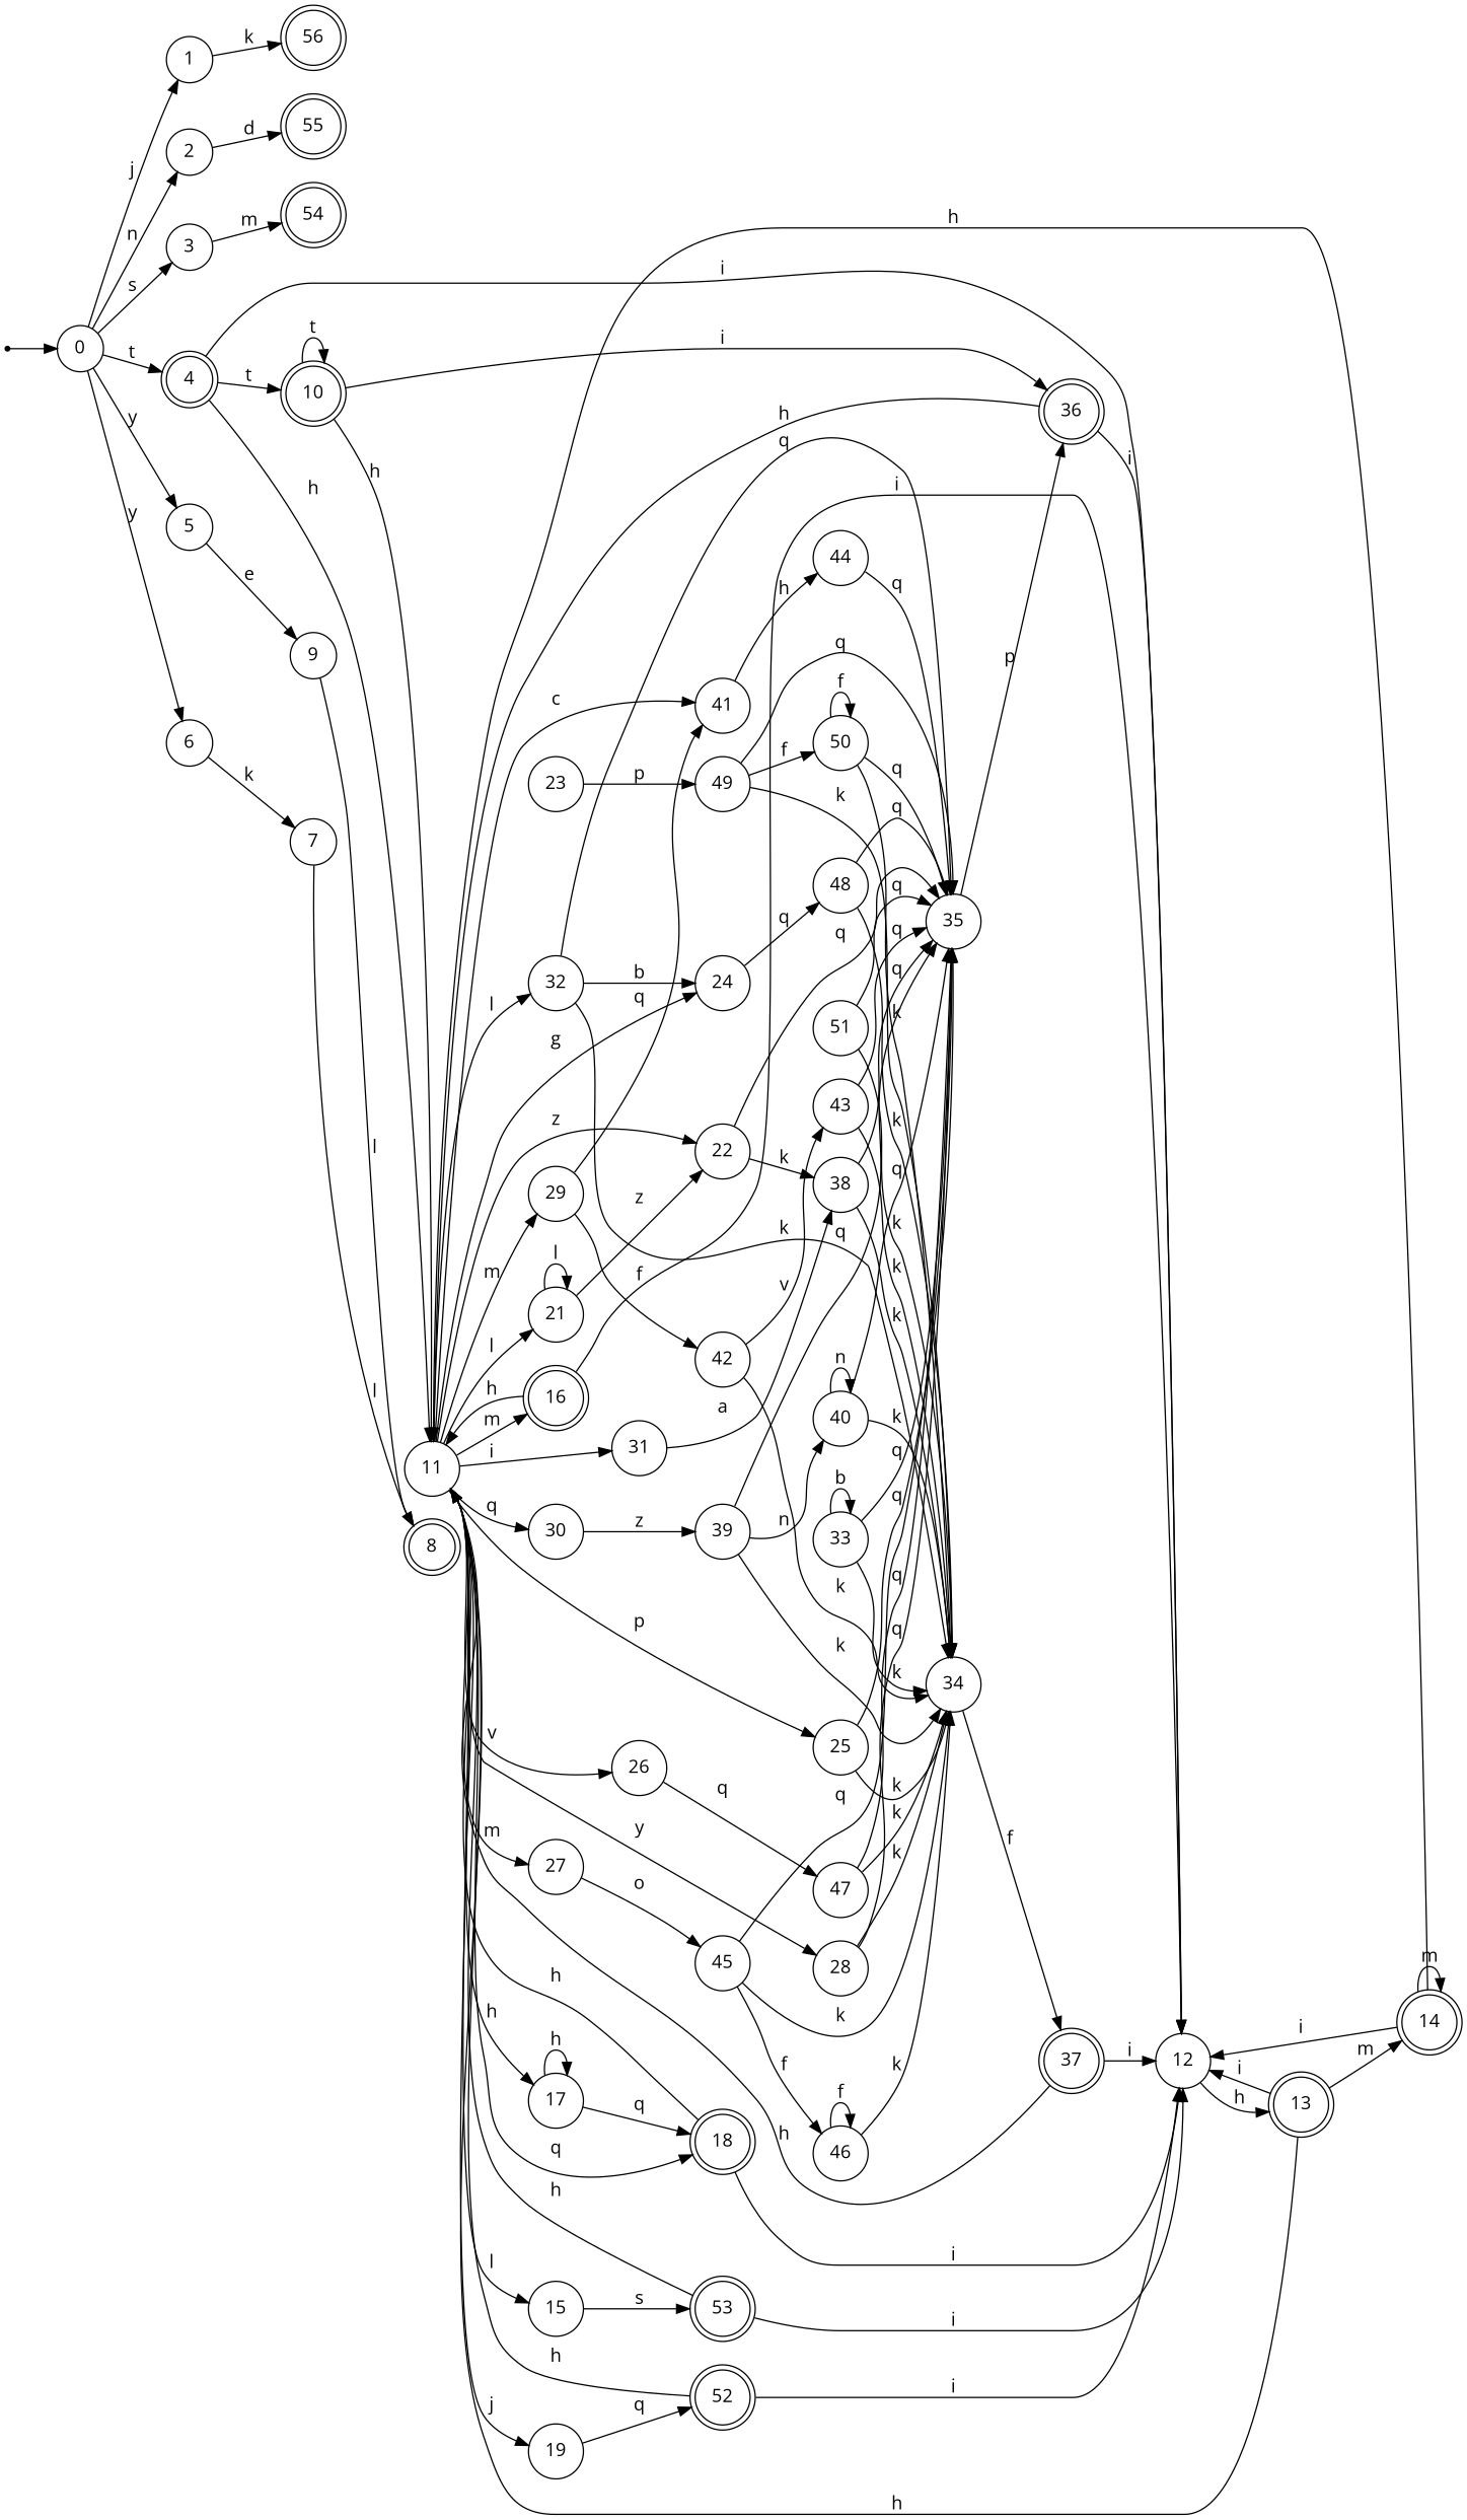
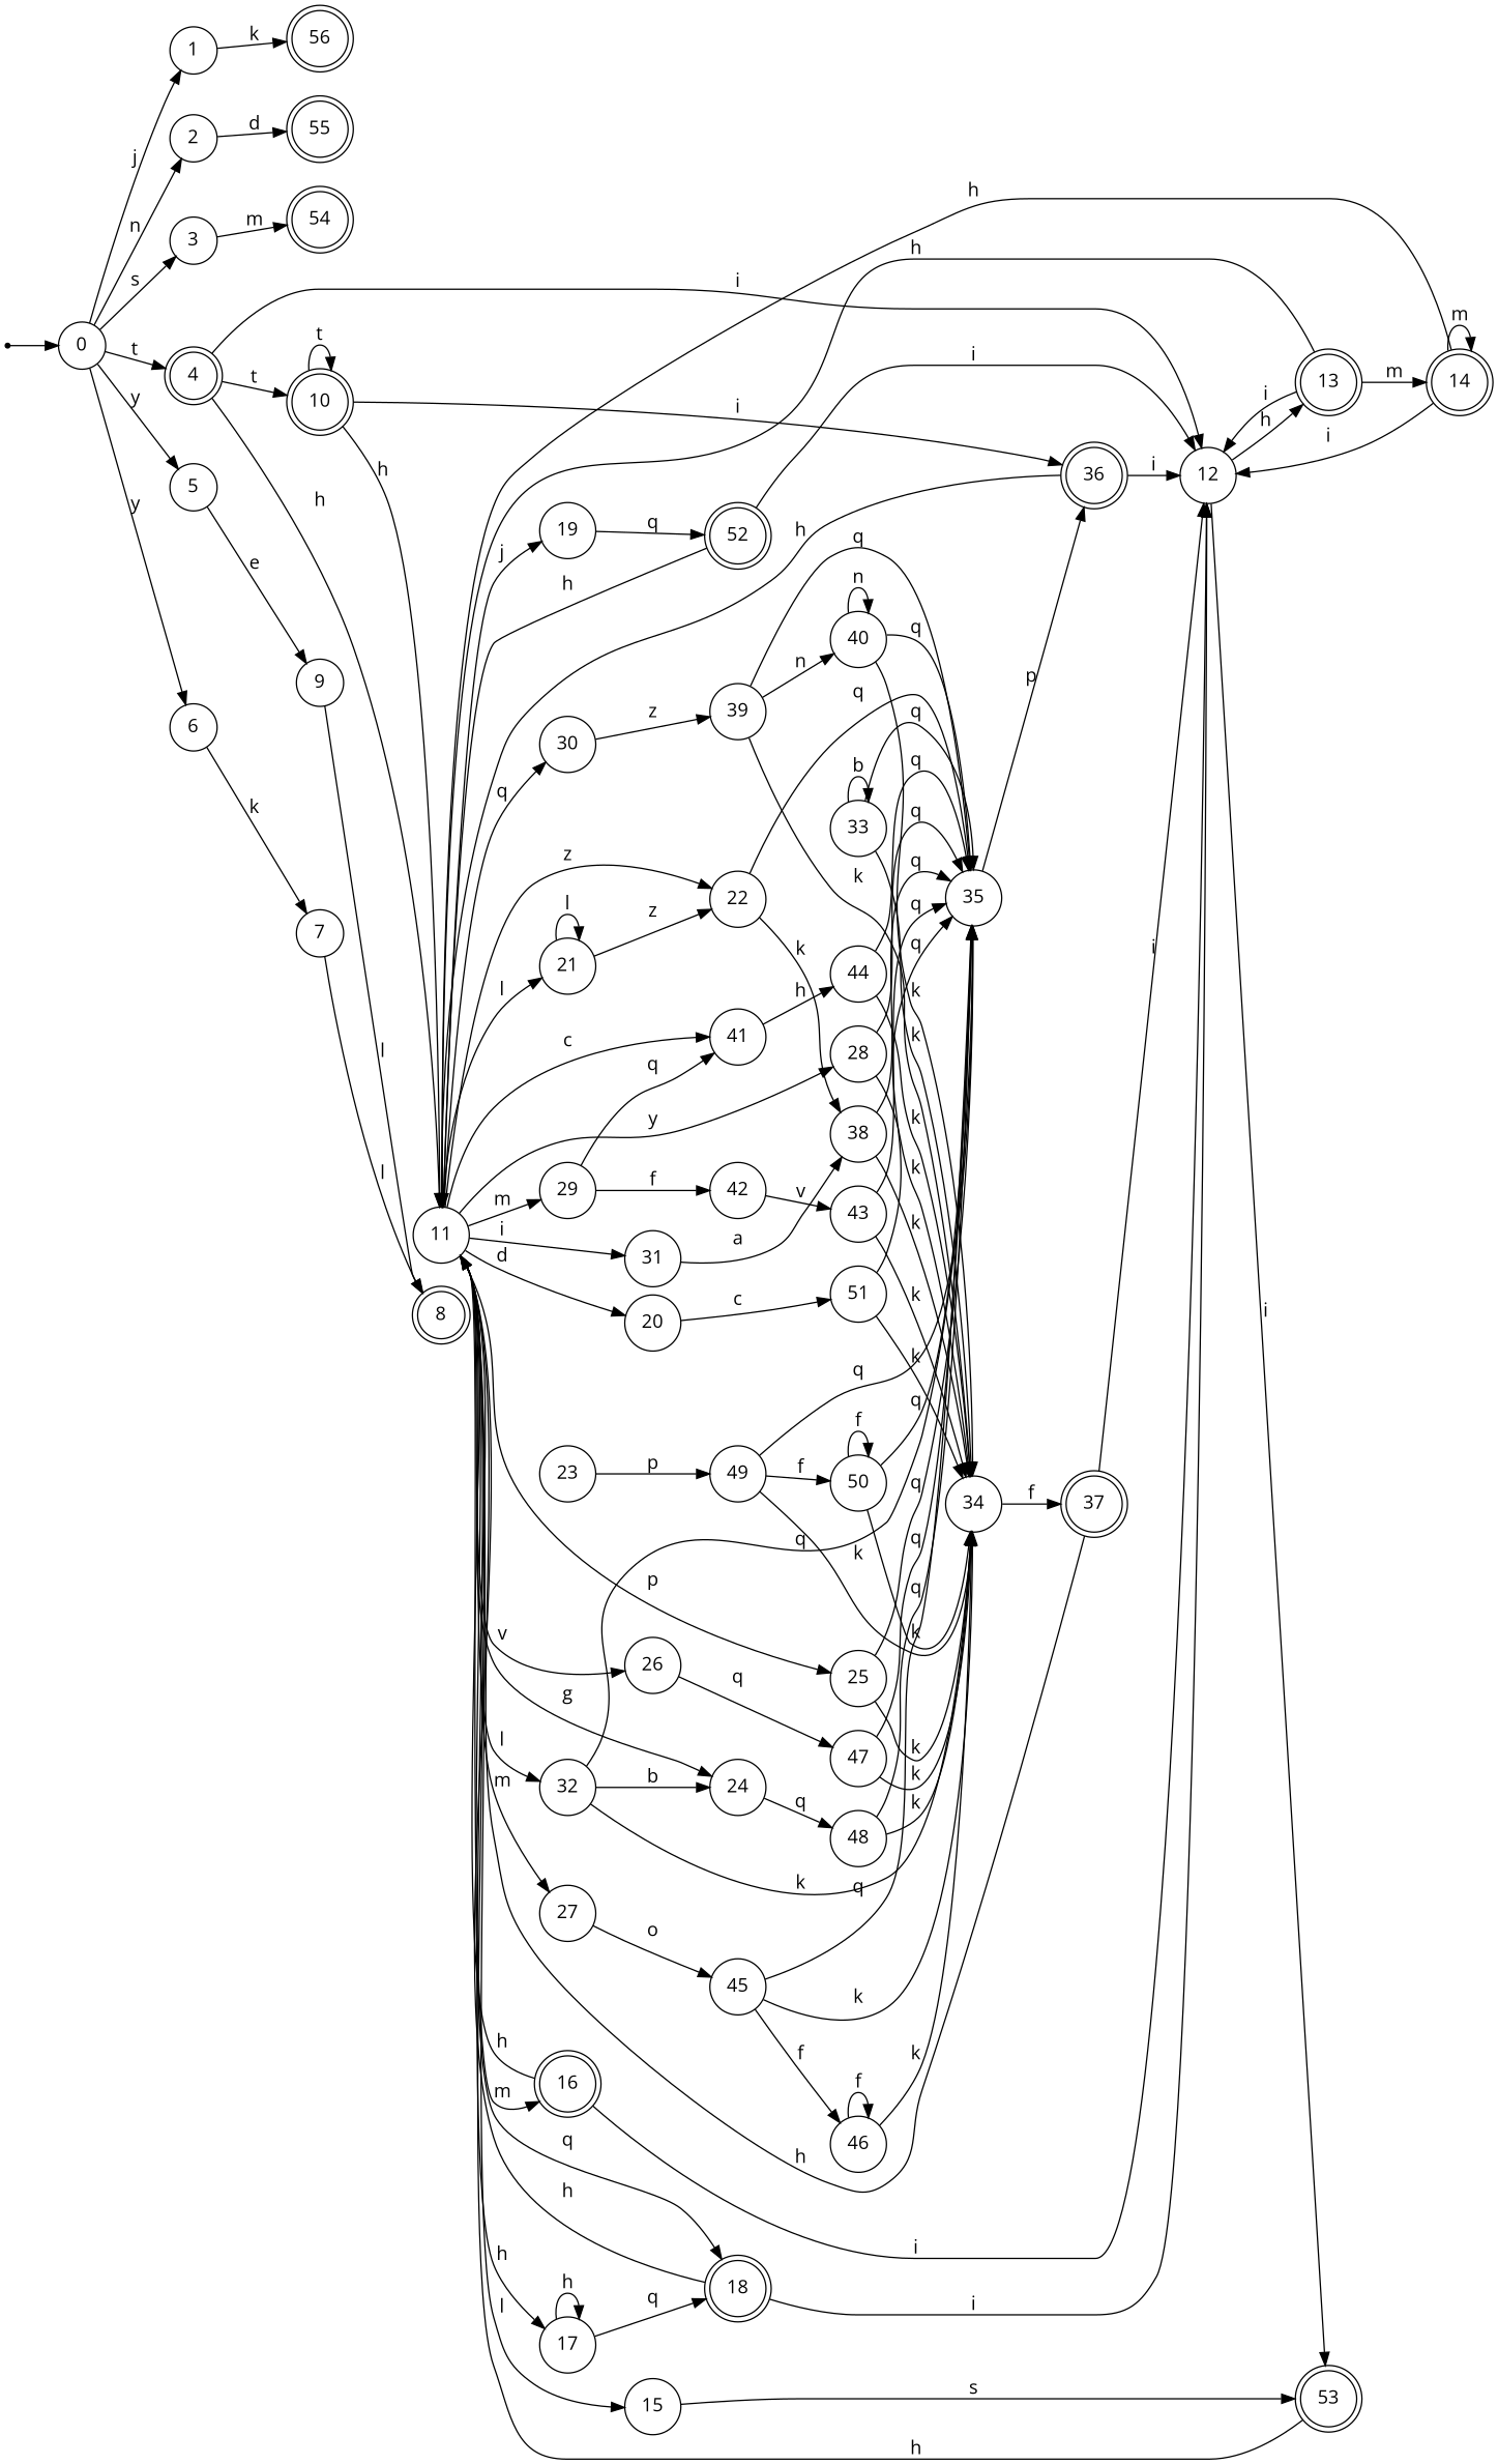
  digraph {
    fontname="Open Sans"
    rankdir=LR
    node [fontname="Open Sans" shape=circle]
    edge [fontname="Open Sans"]
    dummy0 [shape=point]
    0
    1
    2
    3
    4 [shape=doublecircle]
    5
    6
    56 [shape=doublecircle]
    55 [shape=doublecircle]
    54 [shape=doublecircle]
    10 [shape=doublecircle]
    11
    12
    9
    7
    36 [shape=doublecircle]
    15
    16 [shape=doublecircle]
    17
    18 [shape=doublecircle]
    19
+   20
    21
    22
    24
    25
    26
    27
    28
    29
    30
    31
    32
    41
    13 [shape=doublecircle]
    8 [shape=doublecircle]
    53 [shape=doublecircle]
    52 [shape=doublecircle]
    51
    35
    38
    23
    49
    48
    34
    47
    45
    42
    39
    14 [shape=doublecircle]
    37 [shape=doublecircle]
    50
    46
    44
    43
    40
    33
    dummy0 -> 0
    0 -> 1 [label=j]
    0 -> 2 [label=n]
    0 -> 3 [label=s]
    0 -> 4 [label=t]
    0 -> 5 [label=y]
    0 -> 6 [label=y]
    1 -> 56 [label=k]
    2 -> 55 [label=d]
    3 -> 54 [label=m]
    4 -> 10 [label=t]
    4 -> 11 [label=h]
    4 -> 12 [label=i]
    5 -> 9 [label=e]
    6 -> 7 [label=k]
    10 -> 10 [label=t]
    10 -> 11 [label=h]
    10 -> 36 [label=i]
    11 -> 15 [label=l]
    11 -> 16 [label=m]
    11 -> 17 [label=h]
    11 -> 18 [label=q]
    11 -> 19 [label=j]
+   11 -> 20 [label=d]
    11 -> 21 [label=l]
    11 -> 22 [label=z]
    11 -> 24 [label=g]
    11 -> 25 [label=p]
    11 -> 26 [label=v]
    11 -> 27 [label=m]
    11 -> 28 [label=y]
    11 -> 29 [label=m]
    11 -> 30 [label=q]
    11 -> 31 [label=i]
    11 -> 32 [label=l]
    11 -> 41 [label=c]
    12 -> 13 [label=h]
    9 -> 8 [label=l]
    7 -> 8 [label=l]
    36 -> 11 [label=h]
    36 -> 12 [label=i]
    15 -> 53 [label=s]
    16 -> 11 [label=h]
    16 -> 12 [label=i]
    17 -> 17 [label=h]
    17 -> 18 [label=q]
    18 -> 11 [label=h]
    18 -> 12 [label=i]
    19 -> 52 [label=q]
+   20 -> 51 [label=c]
    21 -> 21 [label=l]
    21 -> 22 [label=z]
    22 -> 35 [label=q]
    22 -> 38 [label=k]
    24 -> 48 [label=q]
    25 -> 35 [label=q]
    25 -> 34 [label=k]
    26 -> 47 [label=q]
    27 -> 45 [label=o]
    28 -> 35 [label=q]
    28 -> 34 [label=k]
    29 -> 41 [label=q]
    29 -> 42 [label=f]
    30 -> 39 [label=z]
    31 -> 38 [label=a]
    32 -> 24 [label=b]
    32 -> 35 [label=q]
    32 -> 34 [label=k]
    41 -> 44 [label=h]
    13 -> 11 [label=h]
    13 -> 12 [label=i]
    13 -> 14 [label=m]
    53 -> 11 [label=h]
-   53 -> 12 [label=i]
+   12 -> 53 [label=i]
    52 -> 11 [label=h]
    52 -> 12 [label=i]
    51 -> 35 [label=q]
    51 -> 34 [label=k]
    35 -> 36 [label=p]
    38 -> 35 [label=q]
    38 -> 34 [label=k]
    23 -> 49 [label=p]
    49 -> 35 [label=q]
    49 -> 34 [label=k]
    49 -> 50 [label=f]
    48 -> 35 [label=q]
    48 -> 34 [label=k]
    34 -> 37 [label=f]
    47 -> 35 [label=q]
    47 -> 34 [label=k]
    45 -> 35 [label=q]
    45 -> 34 [label=k]
    45 -> 46 [label=f]
    42 -> 43 [label=v]
    39 -> 35 [label=q]
    39 -> 34 [label=k]
    39 -> 40 [label=n]
    14 -> 11 [label=h]
    14 -> 12 [label=i]
    14 -> 14 [label=m]
    37 -> 11 [label=h]
    37 -> 12 [label=i]
    50 -> 35 [label=q]
    50 -> 34 [label=k]
    50 -> 50 [label=f]
    46 -> 34 [label=k]
    46 -> 46 [label=f]
    44 -> 35 [label=q]
-   42 -> 34 [label=k]
+   44 -> 34 [label=k]
    43 -> 35 [label=q]
    43 -> 34 [label=k]
    40 -> 35 [label=q]
    40 -> 34 [label=k]
    40 -> 40 [label=n]
    33 -> 35 [label=q]
    33 -> 34 [label=k]
    33 -> 33 [label=b]
  }
